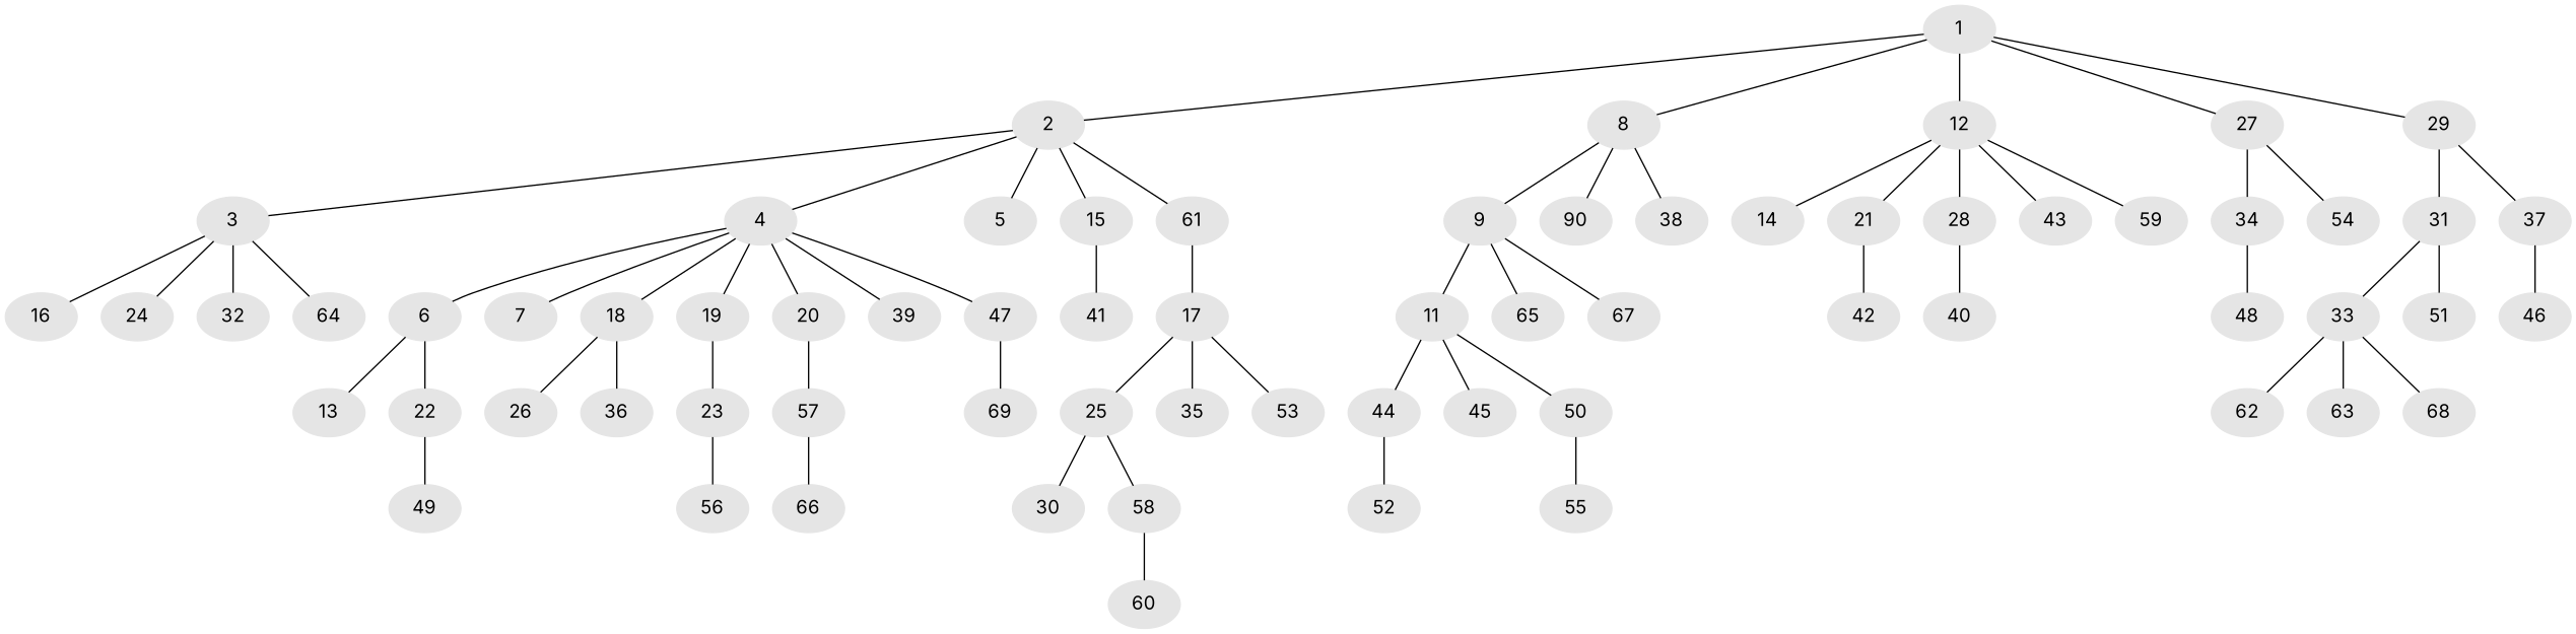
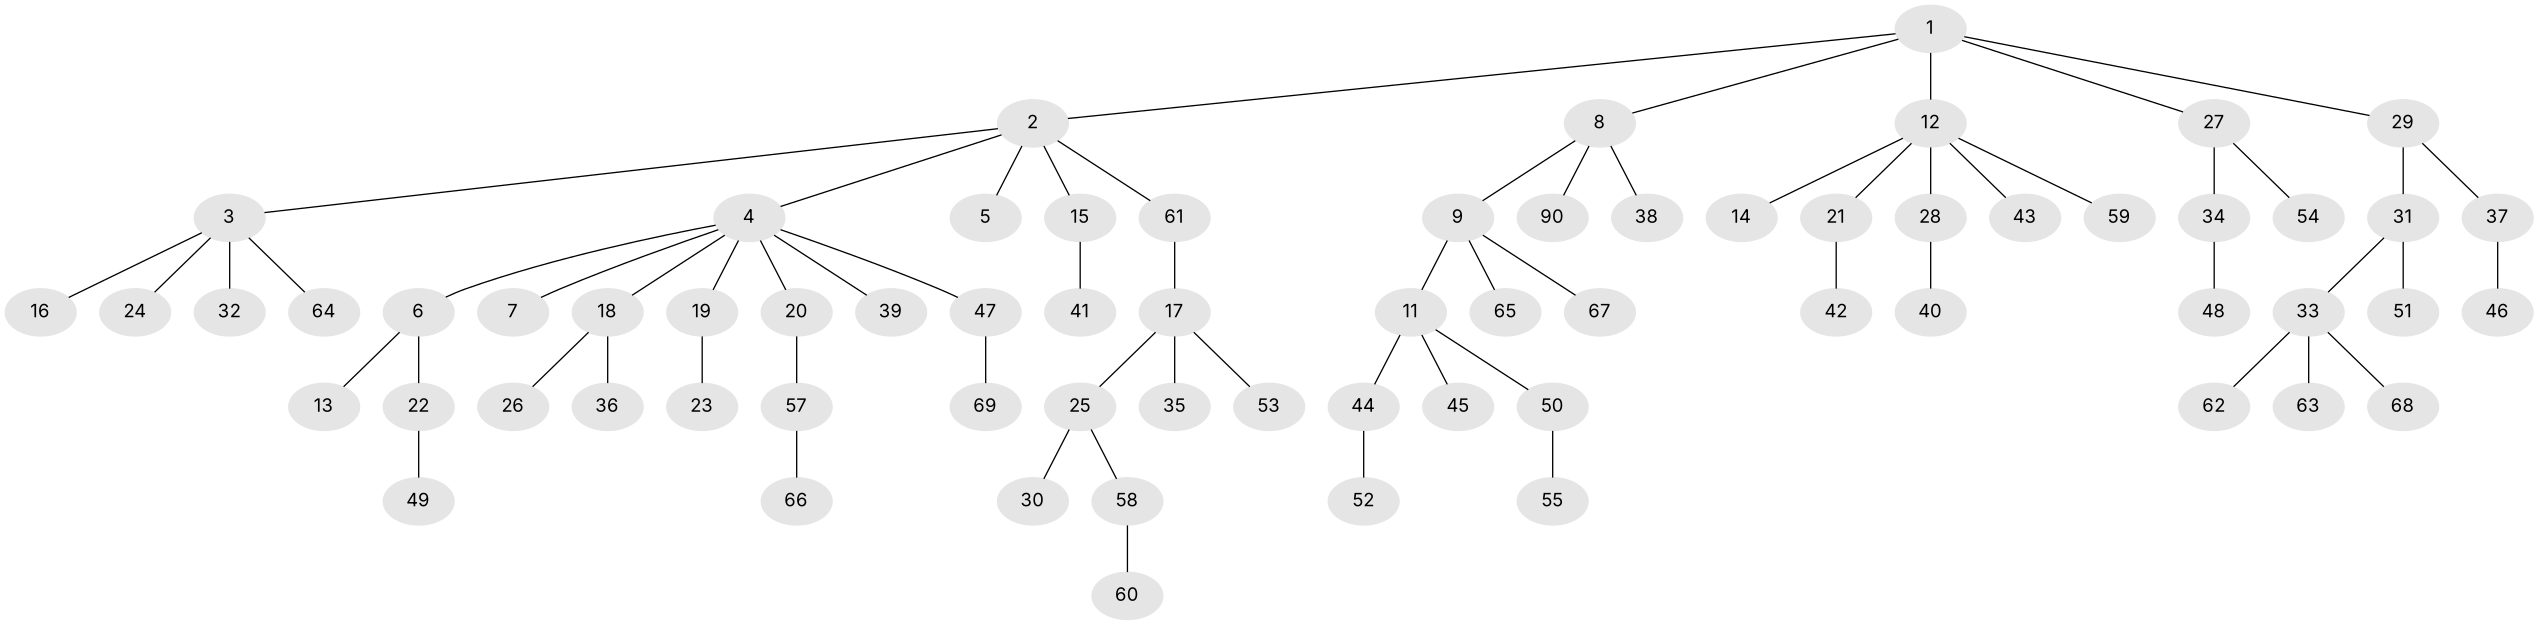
  graph {
    fontname=Inter
    node [color=gray90 fontname=Inter style=filled]
    edge [fontname=Inter]
    1
    2
    8
    12
    27
    29
    3
    4
    5
    15
    61
    9
    n13 [label=90]
    38
    14
    21
    28
    43
    59
    34
    54
    31
    37
    16
    24
    32
    64
    6
    7
    18
    19
    20
    39
    47
    41
    17
    13
    22
    26
    36
    23
    57
    69
    49
    11
    65
    67
    44
    45
    50
    52
    55
    42
    40
    25
    35
    53
    30
    58
-   56
    66
    60
    48
    33
    51
    46
    62
    63
    68
    1 -- 2
    1 -- 8
    1 -- 12
    1 -- 27
    1 -- 29
    2 -- 3
    2 -- 4
    2 -- 5
    2 -- 15
    2 -- 61
    8 -- 9
    8 -- n13
    8 -- 38
    12 -- 14
    12 -- 21
    12 -- 28
    12 -- 43
    12 -- 59
    27 -- 34
    27 -- 54
    29 -- 31
    29 -- 37
    3 -- 16
    3 -- 24
    3 -- 32
    3 -- 64
    4 -- 6
    4 -- 7
    4 -- 18
    4 -- 19
    4 -- 20
    4 -- 39
    4 -- 47
    15 -- 41
    61 -- 17
    9 -- 11
    9 -- 65
    9 -- 67
    21 -- 42
    28 -- 40
    34 -- 48
    31 -- 33
    31 -- 51
    37 -- 46
    6 -- 13
    6 -- 22
    18 -- 26
    18 -- 36
    19 -- 23
    20 -- 57
    47 -- 69
    17 -- 25
    17 -- 35
    17 -- 53
    22 -- 49
-   23 -- 56
    57 -- 66
    11 -- 44
    11 -- 45
    11 -- 50
    44 -- 52
    50 -- 55
    25 -- 30
    25 -- 58
    58 -- 60
    33 -- 62
    33 -- 63
    33 -- 68
  }
